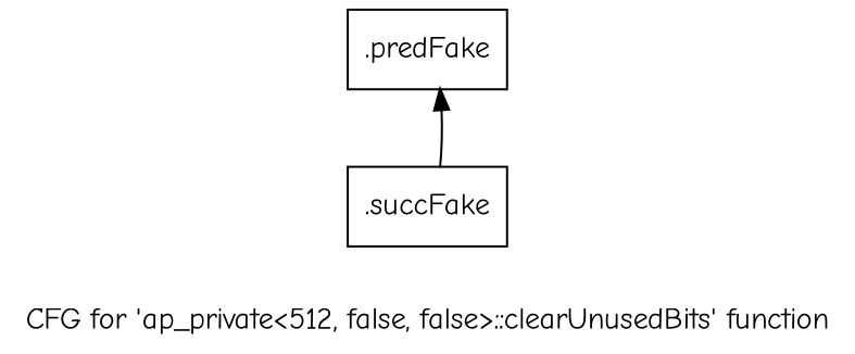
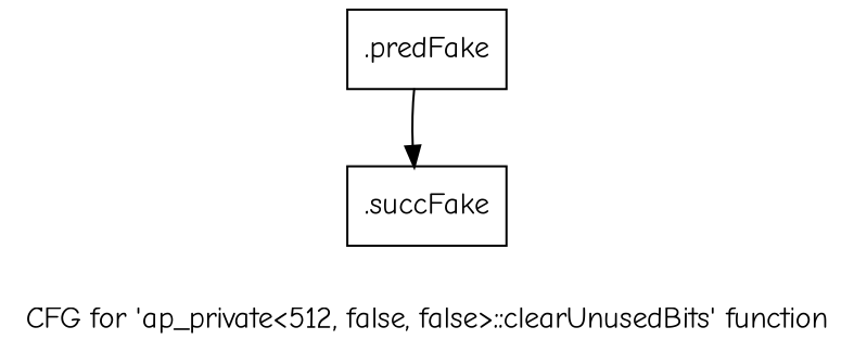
  digraph {
    label="CFG for 'ap_private\<512, false, false\>::clearUnusedBits' function"
    fontname="Comic Neue"
    node [shape=record fontname="Comic Neue"]
    n1 [label="{.predFake}"]
    n2 [filename="/mnt/xilinx/Vitis_HLS/2021.2/include/etc/ap_private.h" label="{.succFake}" linenumber=3546]
-   n2 -> n1 [execusionnum=2112 filename="/mnt/xilinx/Vitis_HLS/2021.2/include/etc/ap_private.h" fontname="Comic Neue"]
+   n1 -> n2 [execusionnum=2112 filename="/mnt/xilinx/Vitis_HLS/2021.2/include/etc/ap_private.h" fontname="Comic Neue"]
  }
